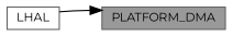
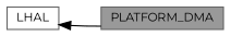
  digraph {
    rankdir=LR
    fontname=Montserrat
    node [fontname=Montserrat fontsize=10 shape=box style=filled]
    n1 [color=grey40 fillcolor=white height=0.2 label=LHAL width=0.4]
    n2 [color=gray40 fillcolor=grey60 fontcolor=black height=0.2 label=PLATFORM_DMA width=0.4]
-   n2 -> n1 [dir=back fontname=Montserrat fontsize=10 labelfontname=Helvetica labelfontsize=10 shape=plaintext style=solid]
+   n1 -> n2 [dir=back fontname=Montserrat fontsize=10 labelfontname=Helvetica labelfontsize=10 shape=plaintext style=solid]
  }
